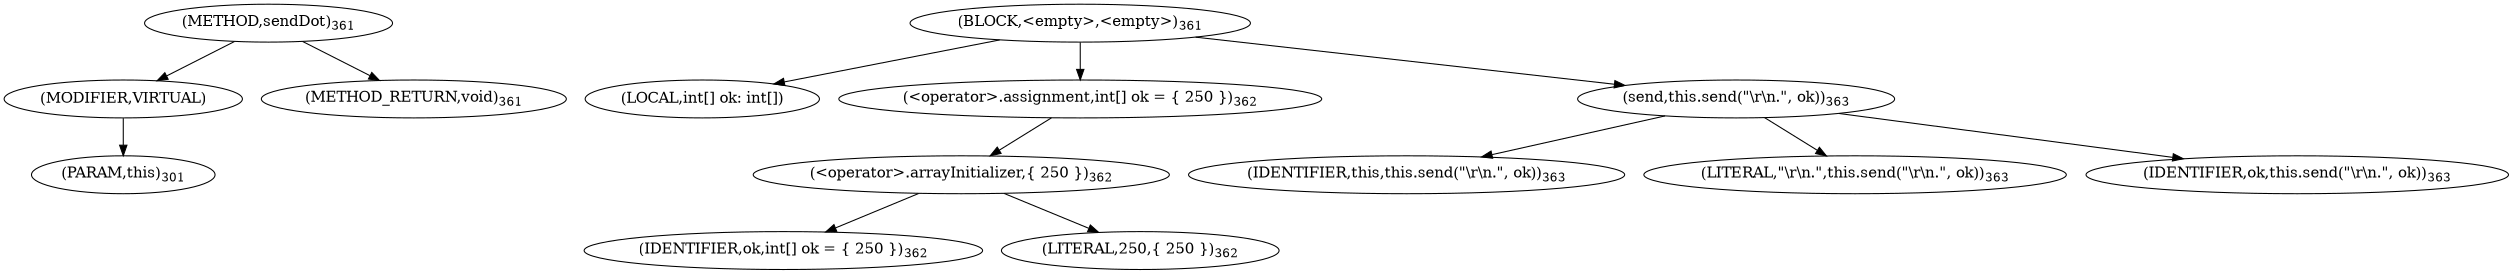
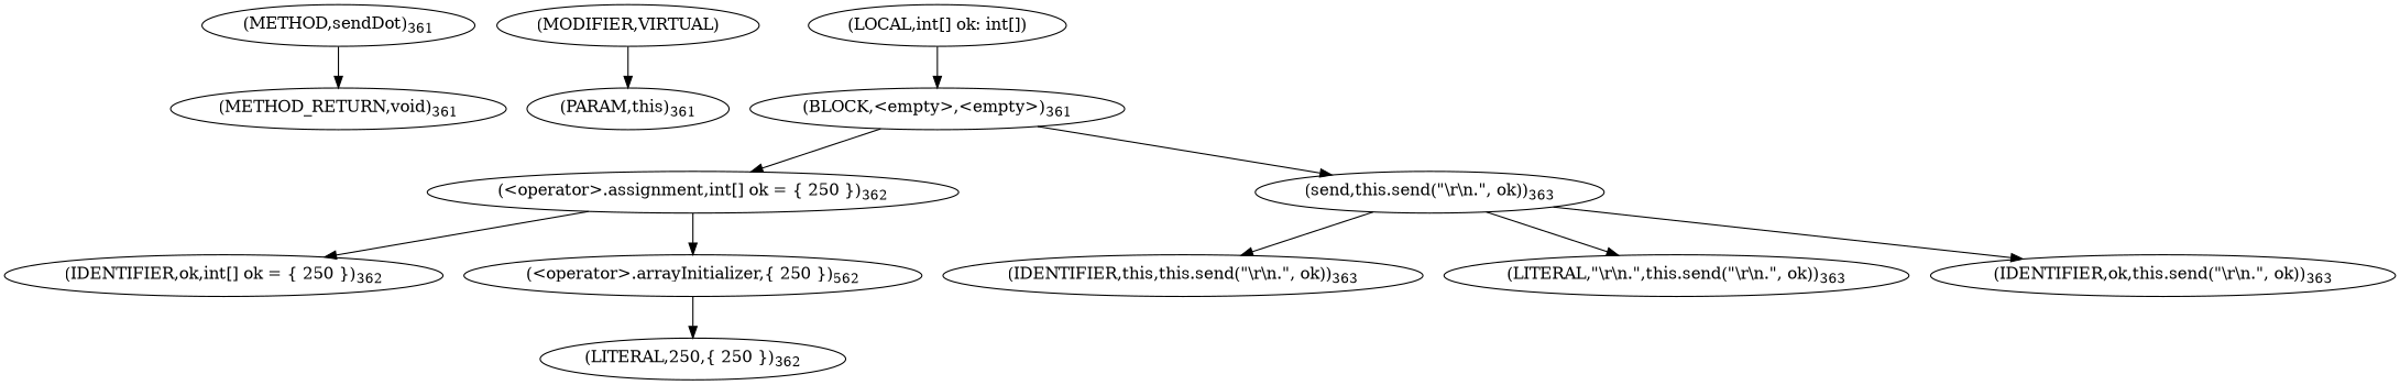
  digraph {
    n1 [label=<(METHOD,sendDot)<SUB>361</SUB>>]
    n2 [label=<(MODIFIER,VIRTUAL)>]
    n3 [label=<(METHOD_RETURN,void)<SUB>361</SUB>>]
-   n4 [label=<(PARAM,this)<SUB>301</SUB>>]
+   n4 [label=<(PARAM,this)<SUB>361</SUB>>]
    n5 [label=<(BLOCK,&lt;empty&gt;,&lt;empty&gt;)<SUB>361</SUB>>]
    n6 [label=<(LOCAL,int[] ok: int[])>]
    n7 [label=<(&lt;operator&gt;.assignment,int[] ok = { 250 })<SUB>362</SUB>>]
    n8 [label=<(send,this.send(&quot;\r\n.&quot;, ok))<SUB>363</SUB>>]
    n9 [label=<(IDENTIFIER,ok,int[] ok = { 250 })<SUB>362</SUB>>]
-   n10 [label=<(&lt;operator&gt;.arrayInitializer,{ 250 })<SUB>362</SUB>>]
+   n10 [label=<(&lt;operator&gt;.arrayInitializer,{ 250 })<SUB>562</SUB>>]
    n11 [label=<(IDENTIFIER,this,this.send(&quot;\r\n.&quot;, ok))<SUB>363</SUB>>]
    n12 [label=<(LITERAL,&quot;\r\n.&quot;,this.send(&quot;\r\n.&quot;, ok))<SUB>363</SUB>>]
    n13 [label=<(IDENTIFIER,ok,this.send(&quot;\r\n.&quot;, ok))<SUB>363</SUB>>]
    n14 [label=<(LITERAL,250,{ 250 })<SUB>362</SUB>>]
-   n1 -> n2
    n1 -> n3
    n2 -> n4
-   n5 -> n6
+   n6 -> n5
    n5 -> n7
    n5 -> n8
-   n10 -> n9
+   n7 -> n9
    n7 -> n10
    n8 -> n11
    n8 -> n12
    n8 -> n13
    n10 -> n14
  }
